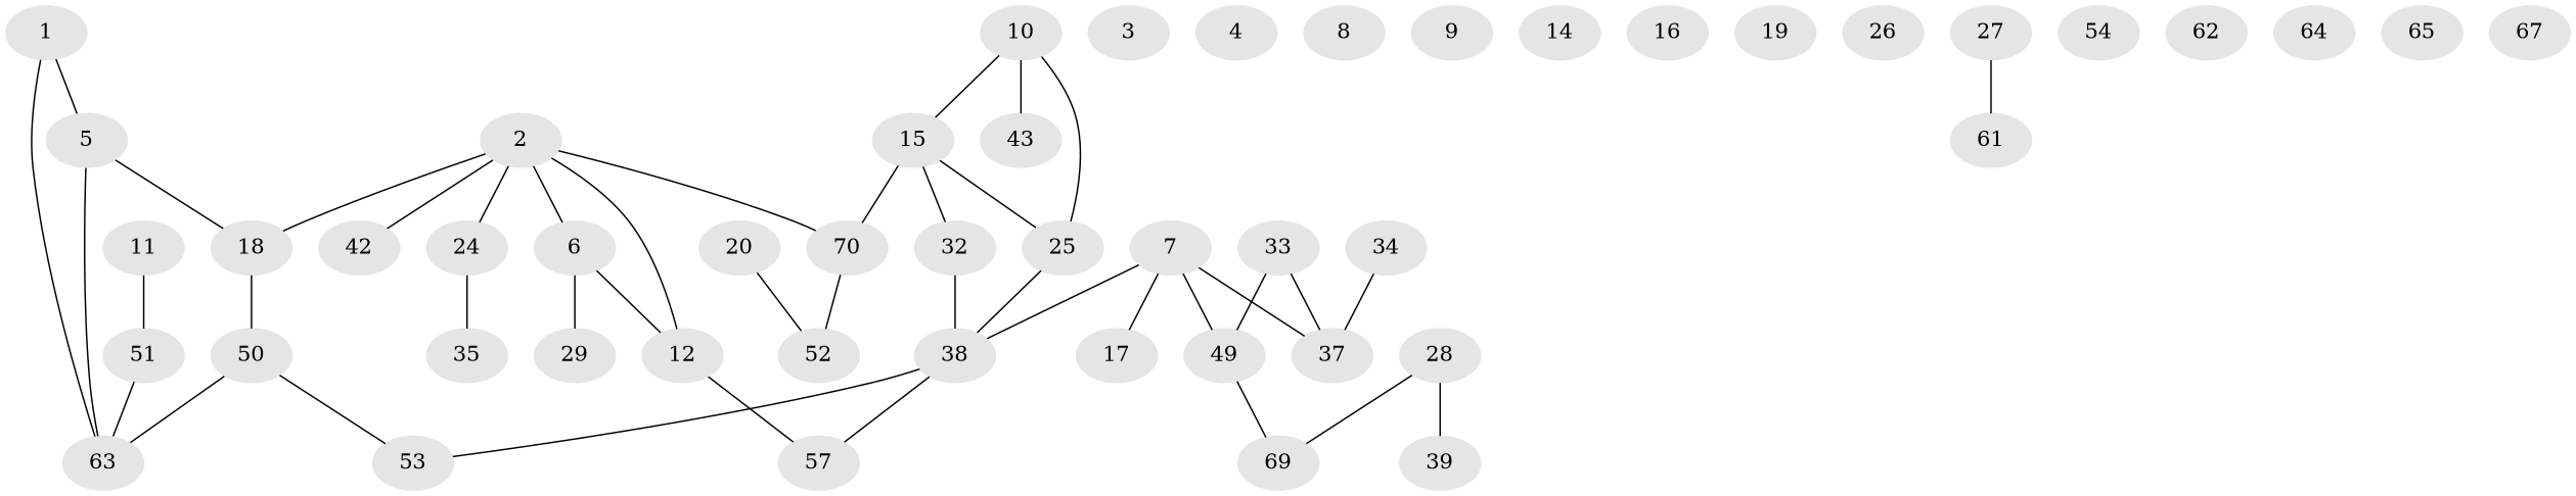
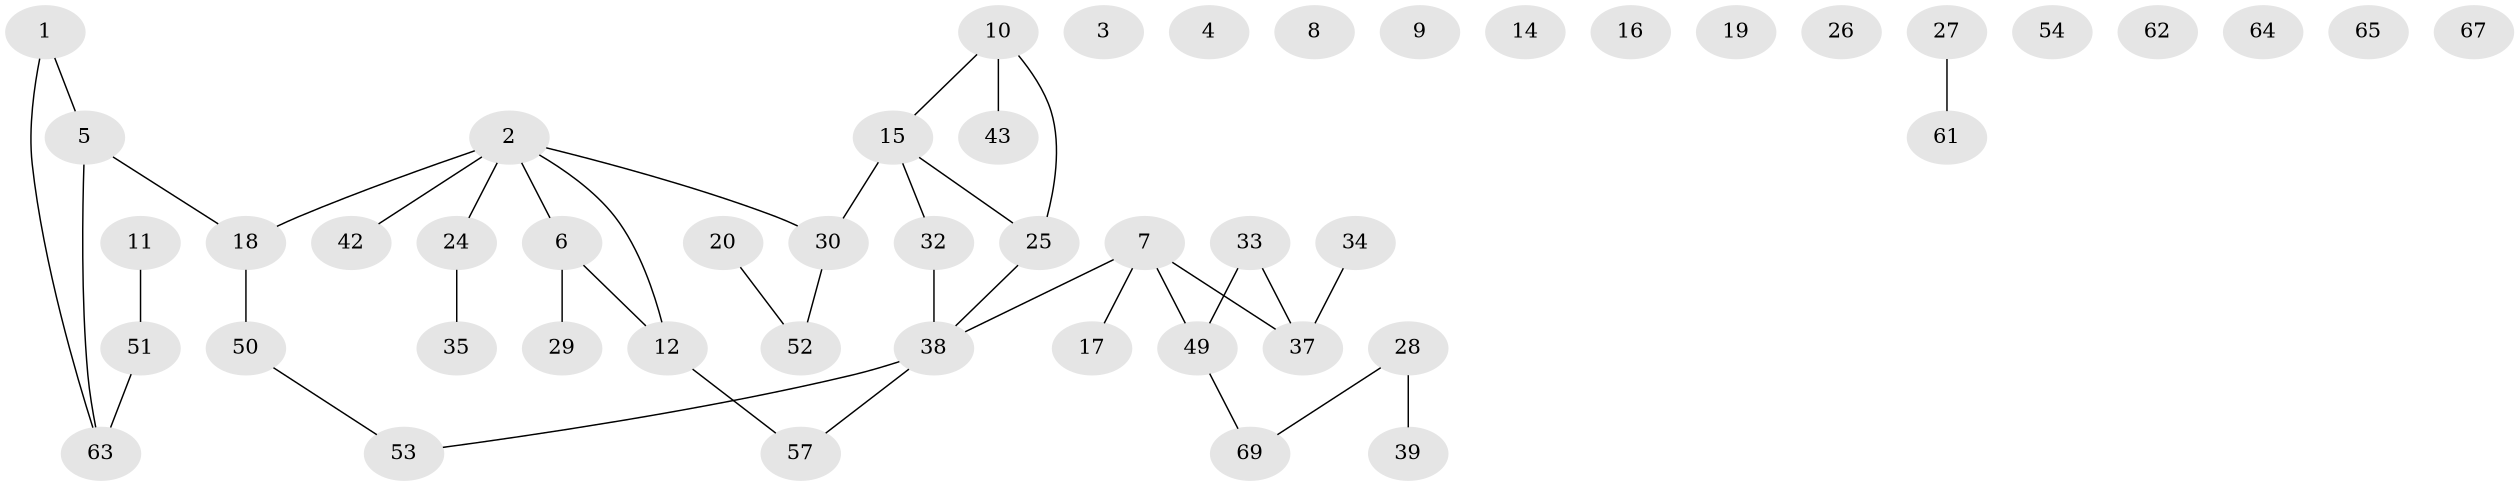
  graph {
    node [color=gray90 style=filled]
    5 [super="+46"]
    63
    18
    1
    2 [super="+44"]
    6 [super="+60"]
    12 [super="+22"]
    24 [super="+48"]
-   30 [super="+68" label=70]
+   30 [super="+68"]
    42
    29
    57
    50 [super="+56"]
    35
    52 [super="+71"]
    3
    4
    7 [super="+31"]
    17
    37
    38 [super="+47"]
    49 [super="+70"]
    53 [super="+55"]
    69
    8
    9
    10 [super="+43"]
    15 [super="+41"]
    n29 [label=43]
    25 [super="+40"]
    32
    51 [super="+66"]
    11
    14
    16
    19 [super="+21"]
    20
    26 [super="+59"]
    27
    61
    28 [super="+36"]
    39 [super="+58"]
    33 [super="+72"]
    34 [super="+45"]
    54
    62
    64
    65
    67
    5 -- 63
    5 -- 18
    18 -- 50
    1 -- 5
    1 -- 63
    2 -- 18
    2 -- 6
    2 -- 12
    2 -- 24
    2 -- 30
    2 -- 42
    6 -- 12
    6 -- 29
    12 -- 57
    24 -- 35
    30 -- 52
-   50 -- 63
    50 -- 53
    7 -- 17
    7 -- 37
    7 -- 38
    7 -- 49
    38 -- 57
    38 -- 53
    49 -- 69
    10 -- 15
    10 -- n29
    10 -- 25
    15 -- 30
    15 -- 25
    15 -- 32
    25 -- 38
    32 -- 38
    51 -- 63
    11 -- 51
    20 -- 52
    27 -- 61
    28 -- 69
    28 -- 39
    33 -- 37
    33 -- 49
    34 -- 37
  }
